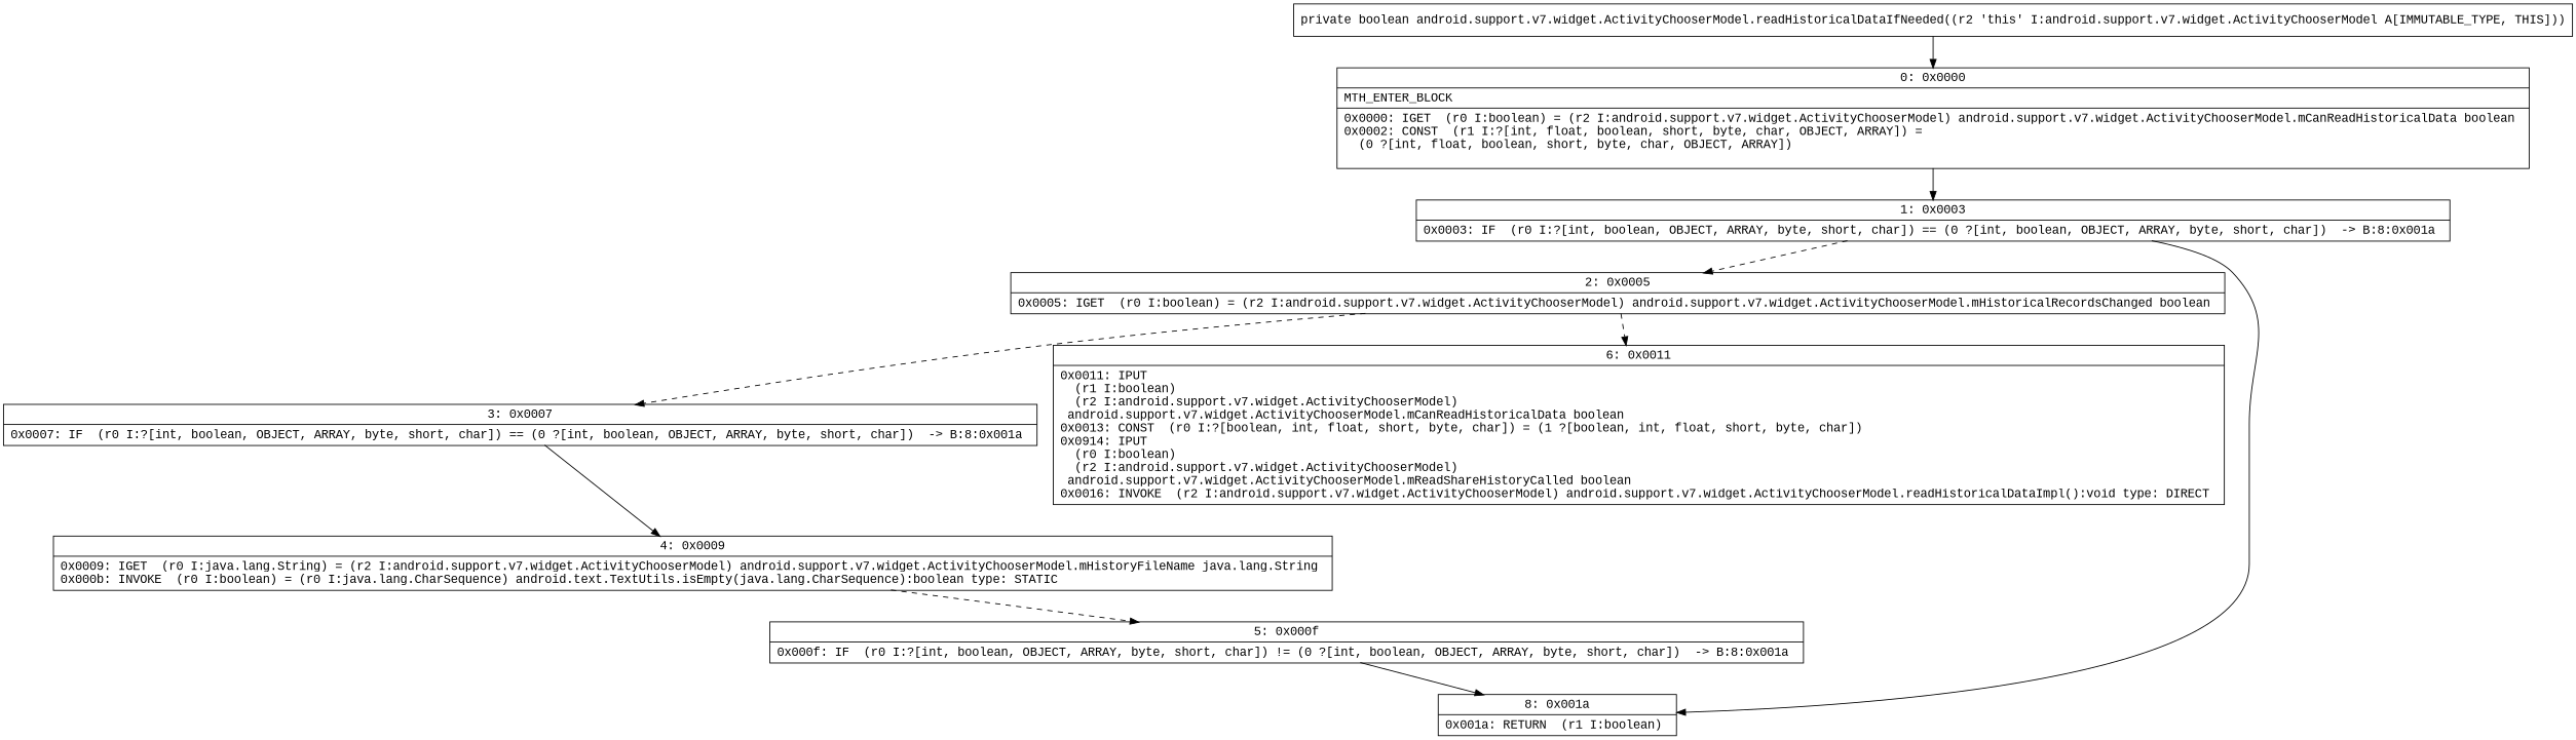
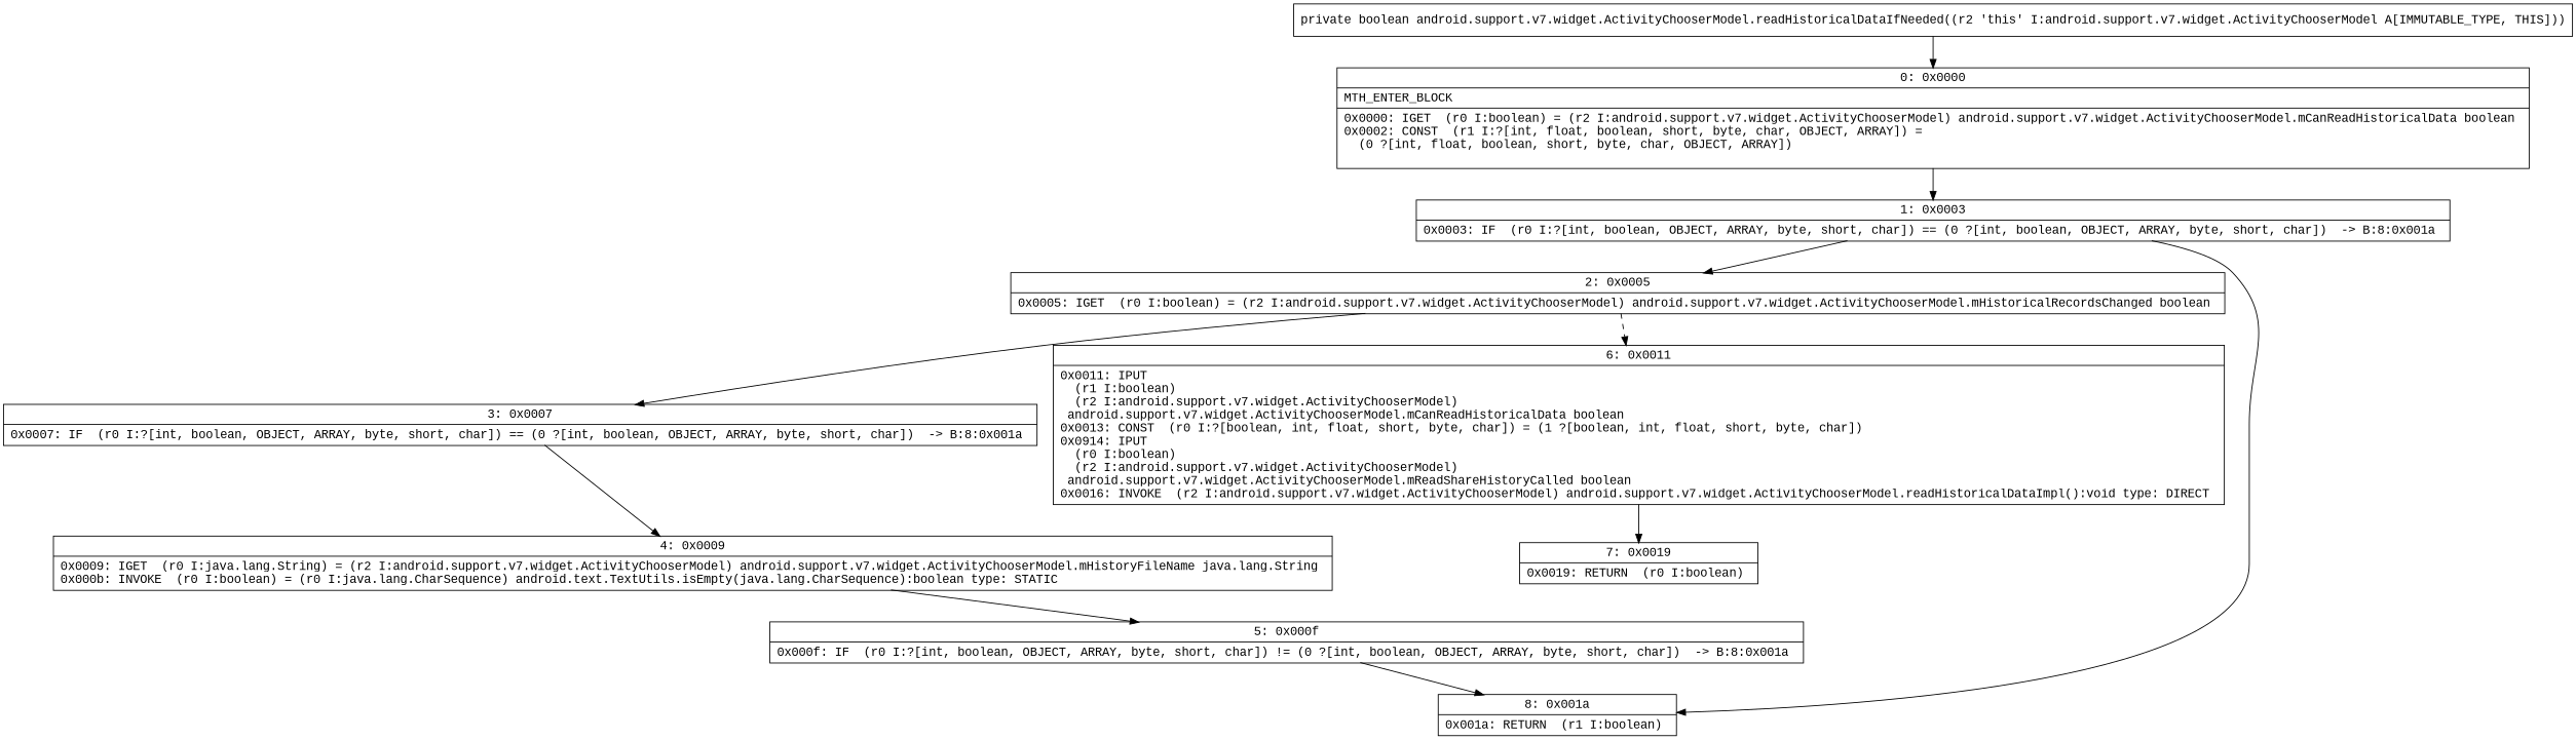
  digraph {
    fontname="Liberation Mono"
    node [fontname="Liberation Mono" shape=record]
    edge [fontname="Liberation Mono"]
    n1 [label="{0\:\ 0x0000|MTH_ENTER_BLOCK\l|0x0000: IGET  (r0 I:boolean) = (r2 I:android.support.v7.widget.ActivityChooserModel) android.support.v7.widget.ActivityChooserModel.mCanReadHistoricalData boolean \l0x0002: CONST  (r1 I:?[int, float, boolean, short, byte, char, OBJECT, ARRAY]) = \l  (0 ?[int, float, boolean, short, byte, char, OBJECT, ARRAY])\l \l}"]
    n2 [label="{1\:\ 0x0003|0x0003: IF  (r0 I:?[int, boolean, OBJECT, ARRAY, byte, short, char]) == (0 ?[int, boolean, OBJECT, ARRAY, byte, short, char])  \-\> B:8:0x001a \l}"]
    n3 [label="{2\:\ 0x0005|0x0005: IGET  (r0 I:boolean) = (r2 I:android.support.v7.widget.ActivityChooserModel) android.support.v7.widget.ActivityChooserModel.mHistoricalRecordsChanged boolean \l}"]
    n4 [label="{8\:\ 0x001a|0x001a: RETURN  (r1 I:boolean) \l}"]
    n5 [label="{3\:\ 0x0007|0x0007: IF  (r0 I:?[int, boolean, OBJECT, ARRAY, byte, short, char]) == (0 ?[int, boolean, OBJECT, ARRAY, byte, short, char])  \-\> B:8:0x001a \l}"]
    n6 [label="{6\:\ 0x0011|0x0011: IPUT  \l  (r1 I:boolean)\l  (r2 I:android.support.v7.widget.ActivityChooserModel)\l android.support.v7.widget.ActivityChooserModel.mCanReadHistoricalData boolean \l0x0013: CONST  (r0 I:?[boolean, int, float, short, byte, char]) = (1 ?[boolean, int, float, short, byte, char]) \l0x0914: IPUT  \l  (r0 I:boolean)\l  (r2 I:android.support.v7.widget.ActivityChooserModel)\l android.support.v7.widget.ActivityChooserModel.mReadShareHistoryCalled boolean \l0x0016: INVOKE  (r2 I:android.support.v7.widget.ActivityChooserModel) android.support.v7.widget.ActivityChooserModel.readHistoricalDataImpl():void type: DIRECT \l}"]
    n7 [label="{4\:\ 0x0009|0x0009: IGET  (r0 I:java.lang.String) = (r2 I:android.support.v7.widget.ActivityChooserModel) android.support.v7.widget.ActivityChooserModel.mHistoryFileName java.lang.String \l0x000b: INVOKE  (r0 I:boolean) = (r0 I:java.lang.CharSequence) android.text.TextUtils.isEmpty(java.lang.CharSequence):boolean type: STATIC \l}"]
    n8 [label="{5\:\ 0x000f|0x000f: IF  (r0 I:?[int, boolean, OBJECT, ARRAY, byte, short, char]) != (0 ?[int, boolean, OBJECT, ARRAY, byte, short, char])  \-\> B:8:0x001a \l}"]
+   n9 [label="{7\:\ 0x0019|0x0019: RETURN  (r0 I:boolean) \l}"]
    n10 [label="{private boolean android.support.v7.widget.ActivityChooserModel.readHistoricalDataIfNeeded((r2 'this' I:android.support.v7.widget.ActivityChooserModel A[IMMUTABLE_TYPE, THIS])) }"]
    n1 -> n2
-   n2 -> n3 [style=dashed]
+   n2 -> n3 [style=solid]
    n2 -> n4
-   n3 -> n5 [style=dashed]
+   n3 -> n5
    n3 -> n6 [style=dashed]
    n5 -> n7 [style=solid]
-   n7 -> n8 [style=dashed]
+   n6 -> n9
+   n7 -> n8
    n8 -> n4
    n10 -> n1
  }
